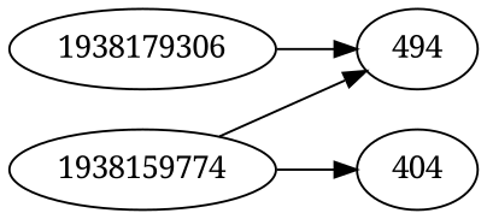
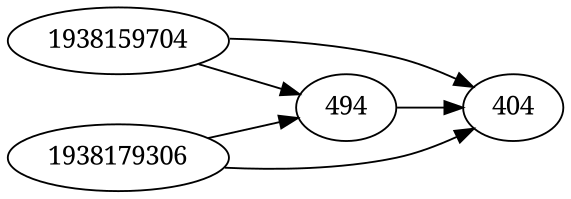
  strict digraph {
    fontname="Noto Serif"
    rankdir=LR
    node [fontname="Noto Serif"]
    edge [fontname="Noto Serif"]
    n1 [label=494]
-   1938159704 [label=1938159774]
+   1938159704
    404
    1938179306
+   n1 -> 404
    1938159704 -> n1
    1938159704 -> 404
    1938179306 -> n1
+   1938179306 -> 404
  }
